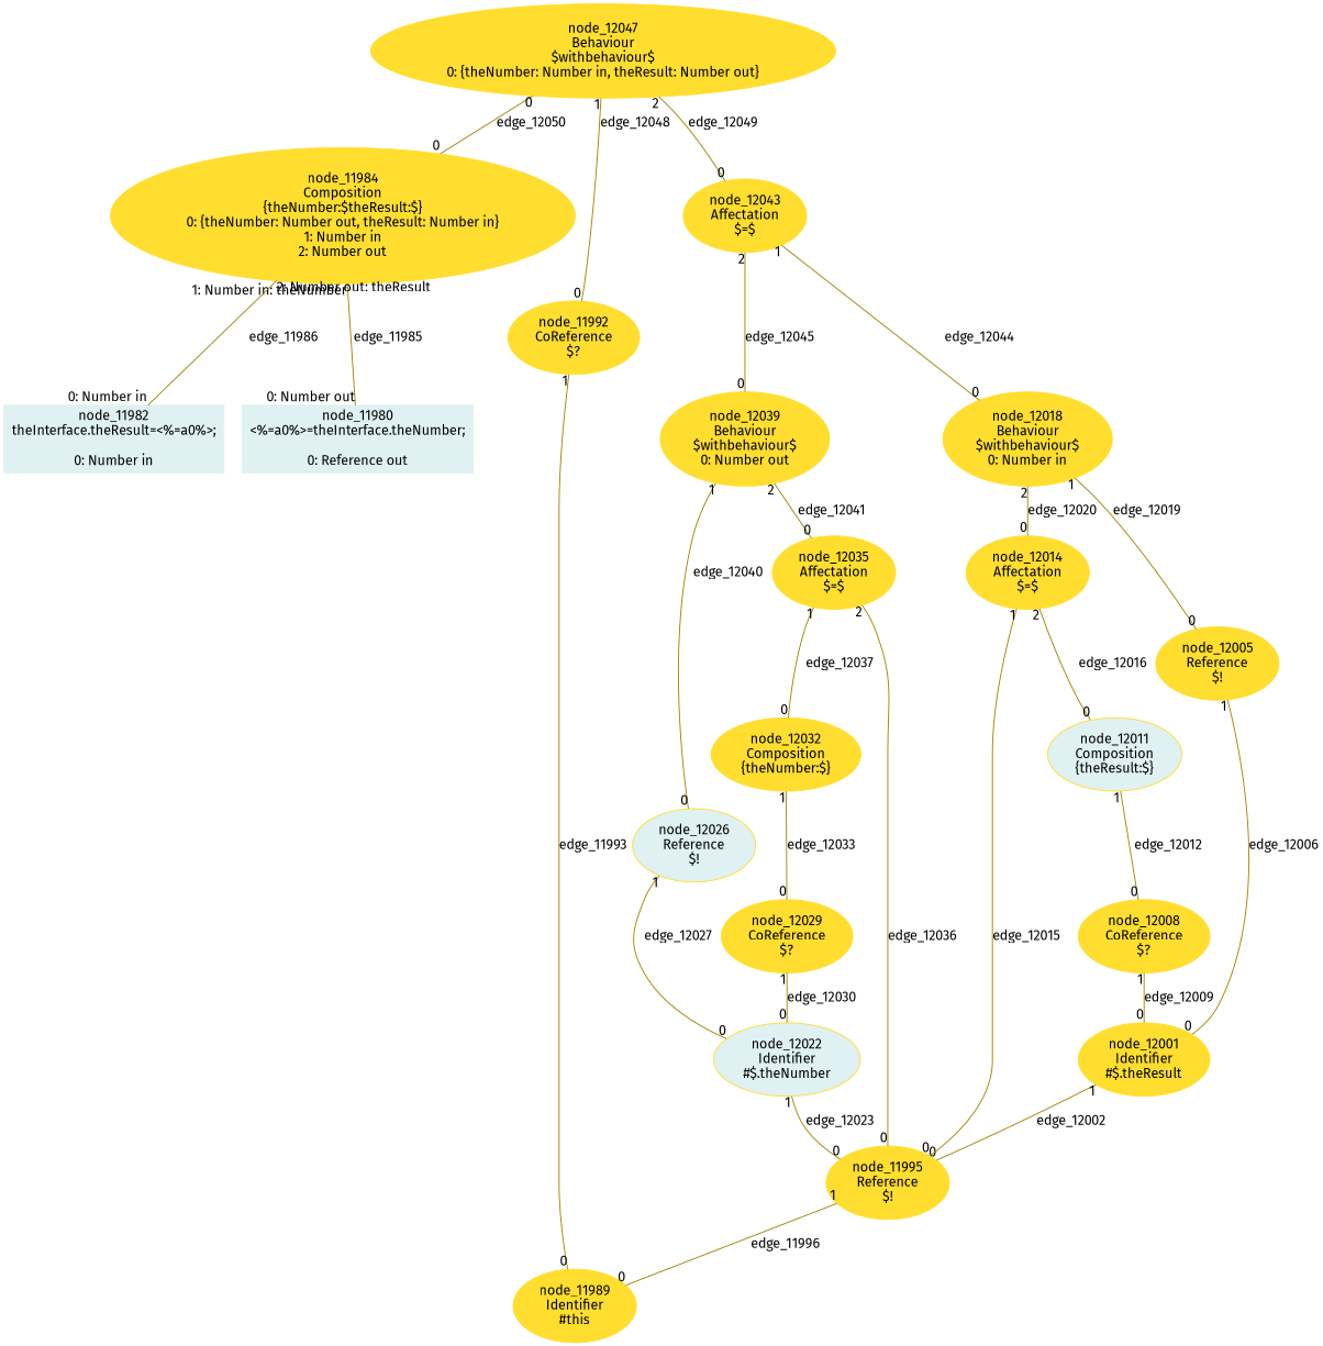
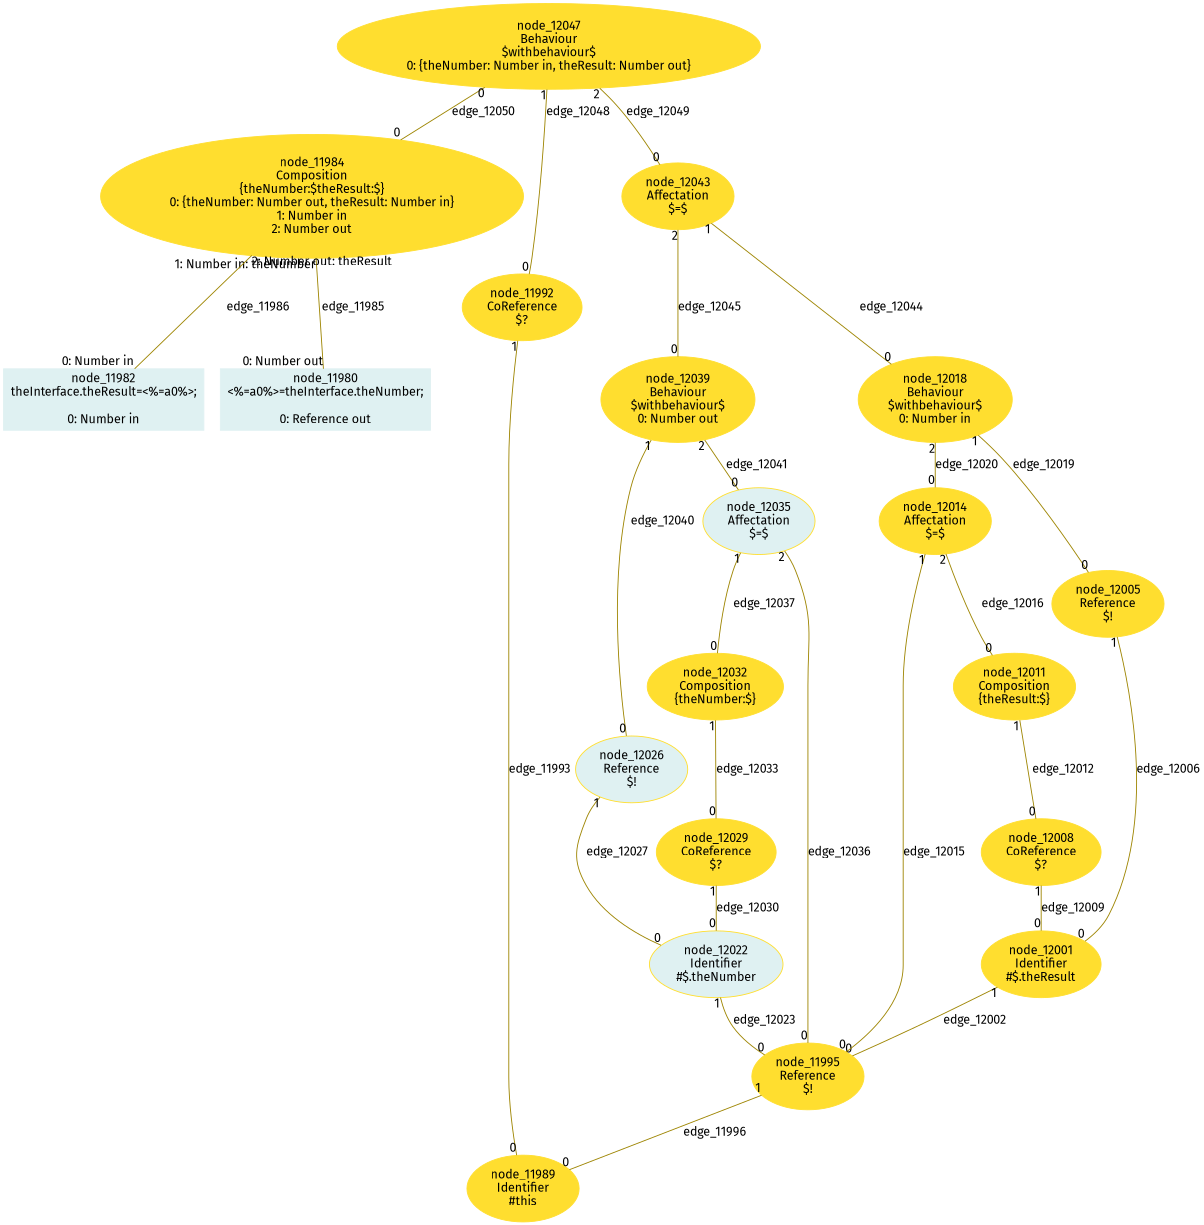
  digraph {
    fontname="Fira Sans"
    node [color="#ffde2f" fontname="Fira Sans" shape=ellipse style=filled]
    edge [arrowHead=none arrowsize=1 color="#9d8400" dir=none fontname="Fira Sans" headlabel=0 taillabel=1]
    n1 [color="#dff1f2" label="node_11980\n<%=a0%>=theInterface.theNumber;\n\n0: Reference out" shape=box]
    n2 [color="#dff1f2" label="node_11982\ntheInterface.theResult=<%=a0%>;\n\n0: Number in" shape=box]
    n3 [label="node_11984\nComposition\n{theNumber:$theResult:$}\n0: {theNumber: Number out, theResult: Number in}\n1: Number in\n2: Number out"]
    n4 [label="node_11989\nIdentifier\n#this\n"]
    n5 [label="node_11992\nCoReference\n$?\n"]
    n6 [label="node_11995\nReference\n$!\n"]
    n7 [label="node_12001\nIdentifier\n#$.theResult\n"]
    n8 [label="node_12005\nReference\n$!\n"]
    n9 [label="node_12008\nCoReference\n$?\n"]
-   n10 [label="node_12011\nComposition\n{theResult:$}\n" fillcolor="#dff1f2"]
+   n10 [label="node_12011\nComposition\n{theResult:$}\n"]
    n11 [label="node_12014\nAffectation\n$=$\n"]
    n12 [label="node_12018\nBehaviour\n$withbehaviour$\n0: Number in"]
    n13 [fillcolor="#dff1f2" label="node_12022\nIdentifier\n#$.theNumber\n"]
    n14 [fillcolor="#dff1f2" label="node_12026\nReference\n$!\n"]
    n15 [label="node_12029\nCoReference\n$?\n"]
    n16 [label="node_12032\nComposition\n{theNumber:$}\n"]
-   n17 [label="node_12035\nAffectation\n$=$\n"]
+   n17 [label="node_12035\nAffectation\n$=$\n" fillcolor="#dff1f2"]
    n18 [label="node_12039\nBehaviour\n$withbehaviour$\n0: Number out"]
    n19 [label="node_12043\nAffectation\n$=$\n"]
    n20 [label="node_12047\nBehaviour\n$withbehaviour$\n0: {theNumber: Number in, theResult: Number out}"]
    n3 -> n1 [headlabel="0: Number out" label=edge_11985 taillabel="1: Number in: theNumber"]
    n3 -> n2 [headlabel="0: Number in" label=edge_11986 taillabel="2: Number out: theResult"]
    n5 -> n4 [label=edge_11993]
    n6 -> n4 [label=edge_11996]
    n7 -> n6 [label=edge_12002]
    n8 -> n7 [label=edge_12006]
    n9 -> n7 [label=edge_12009]
    n10 -> n9 [label=edge_12012]
    n11 -> n6 [label=edge_12015]
    n11 -> n10 [label=edge_12016 taillabel=2]
    n12 -> n8 [label=edge_12019]
    n12 -> n11 [label=edge_12020 taillabel=2]
    n13 -> n6 [label=edge_12023]
    n14 -> n13 [label=edge_12027]
    n15 -> n13 [label=edge_12030]
    n16 -> n15 [label=edge_12033]
    n17 -> n6 [label=edge_12036 taillabel=2]
    n17 -> n16 [label=edge_12037]
    n18 -> n14 [label=edge_12040]
    n18 -> n17 [label=edge_12041 taillabel=2]
    n19 -> n12 [label=edge_12044]
    n19 -> n18 [label=edge_12045 taillabel=2]
    n20 -> n3 [label=edge_12050 taillabel=0]
    n20 -> n5 [label=edge_12048]
    n20 -> n19 [label=edge_12049 taillabel=2]
  }
